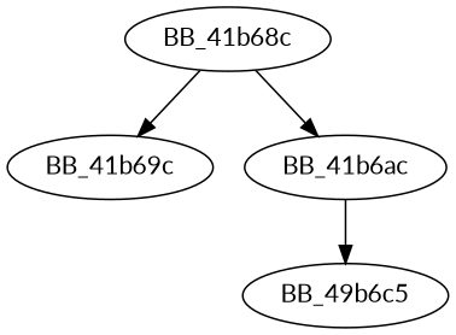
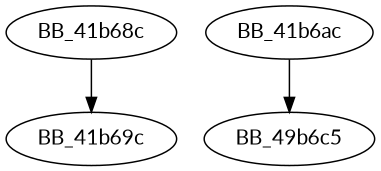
  digraph {
    fontname=Lato
    node [fontname=Lato]
    edge [fontname=Lato]
    BB_41b68c
    BB_41b69c
    BB_41b6ac
    n4 [label=BB_49b6c5]
    BB_41b68c -> BB_41b69c
-   BB_41b68c -> BB_41b6ac
    BB_41b6ac -> n4
  }
